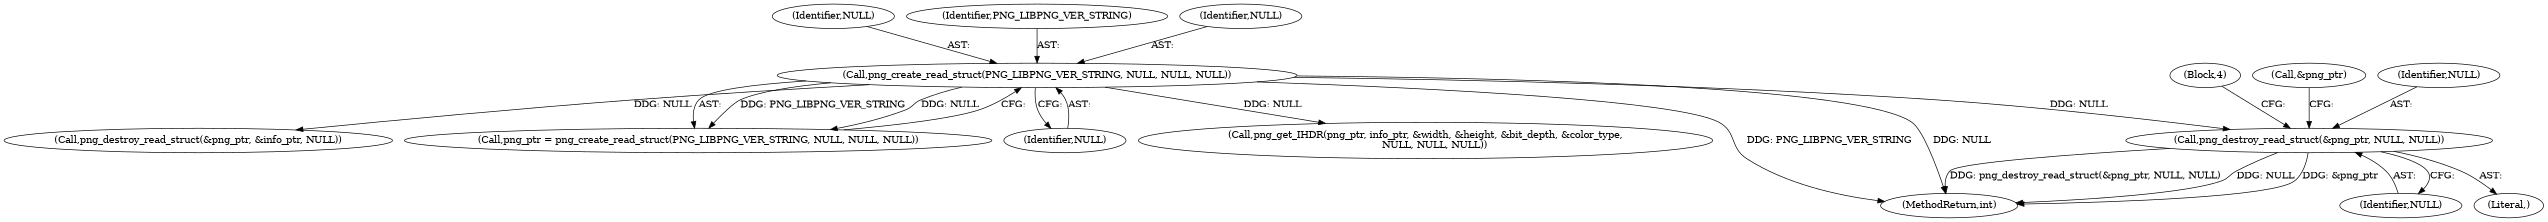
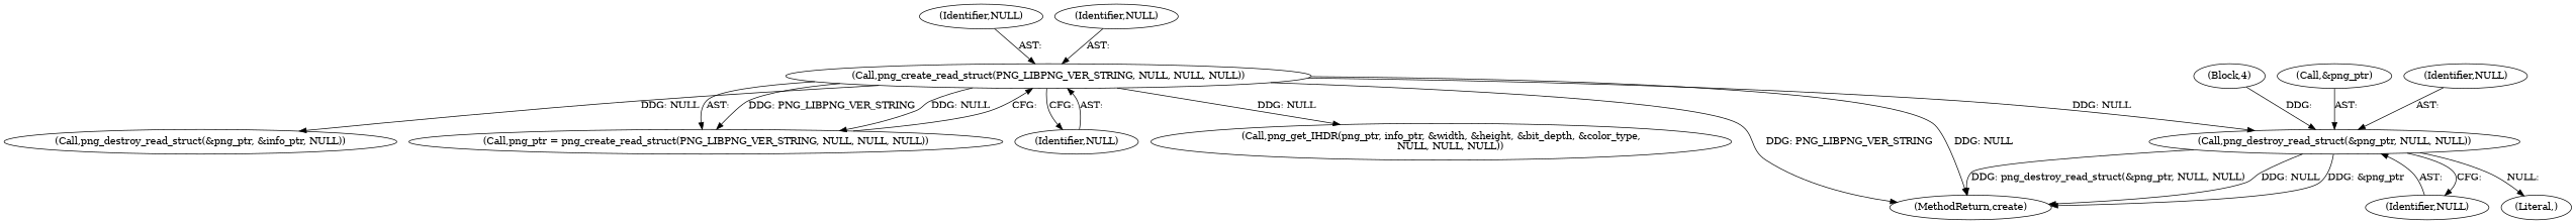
  digraph {
    n1 [label="(Call,png_destroy_read_struct(&png_ptr, NULL, NULL))"]
    n2 [label="(Literal,)"]
    n3 [label="(Identifier,NULL)"]
-   n4 [label="(MethodReturn,int)"]
+   n4 [label="(MethodReturn,create)"]
    n5 [label="(Call,png_create_read_struct(PNG_LIBPNG_VER_STRING, NULL, NULL, NULL))"]
    n6 [label="(Call,png_destroy_read_struct(&png_ptr, &info_ptr, NULL))"]
    n7 [label="(Call,png_ptr = png_create_read_struct(PNG_LIBPNG_VER_STRING, NULL, NULL, NULL))"]
    n8 [label="(Identifier,NULL)"]
    n9 [label="(Call,png_get_IHDR(png_ptr, info_ptr, &width, &height, &bit_depth, &color_type,\n      NULL, NULL, NULL))"]
    n10 [label="(Identifier,NULL)"]
    n11 [label="(Block,4)"]
-   n12 [label="(Identifier,PNG_LIBPNG_VER_STRING)"]
    n13 [label="(Call,&png_ptr)"]
    n14 [label="(Identifier,NULL)"]
    n15 [label="(Identifier,NULL)"]
-   n1 -> n2 [label="AST: "]
+   n1 -> n2 [label="NULL: "]
    n1 -> n3 [label="CFG: "]
    n1 -> n4 [label="DDG: png_destroy_read_struct(&png_ptr, NULL, NULL)"]
    n1 -> n4 [label="DDG: NULL"]
    n1 -> n4 [label="DDG: &png_ptr"]
    n3 -> n1 [label="AST: "]
    n5 -> n1 [label="DDG: NULL"]
    n5 -> n4 [label="DDG: PNG_LIBPNG_VER_STRING"]
    n5 -> n4 [label="DDG: NULL"]
    n5 -> n6 [label="DDG: NULL"]
    n5 -> n7 [label="AST: "]
    n5 -> n7 [label="DDG: PNG_LIBPNG_VER_STRING"]
    n5 -> n7 [label="DDG: NULL"]
    n5 -> n8 [label="CFG: "]
    n5 -> n9 [label="DDG: NULL"]
    n7 -> n5 [label="CFG: "]
    n8 -> n5 [label="AST: "]
    n10 -> n5 [label="AST: "]
-   n11 -> n1 [label="CFG: "]
-   n12 -> n5 [label="AST: "]
-   n13 -> n1 [label="CFG: "]
+   n11 -> n1 [label="DDG: "]
+   n13 -> n1 [label="AST: "]
    n14 -> n5 [label="AST: "]
    n15 -> n1 [label="AST: "]
  }
